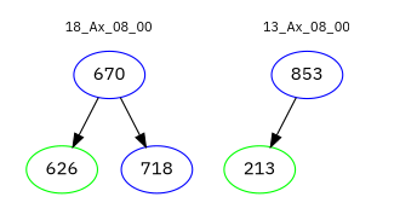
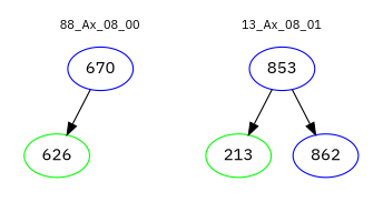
  digraph {
    fontname="IBM Plex Sans"
    node [color=blue fontname="IBM Plex Sans"]
    edge [color=black fontname="IBM Plex Sans"]
    n1 [label=670]
    n2 [color=green label=626]
-   n3 [label=718]
    n4 [label=853]
    n5 [color=green label=213]
+   n6 [label=862]
    subgraph cluster_1 {
      color=white
      fontsize=10
-     label="18_Ax_08_00"
+     label="88_Ax_08_00"
      n1
      n2
-     n3
    }
    subgraph cluster_2 {
      color=white
      fontsize=10
-     label="13_Ax_08_00"
+     label="13_Ax_08_01"
      n4
      n5
+     n6
    }
    n1 -> n2
-   n1 -> n3
    n4 -> n5
+   n4 -> n6
  }
